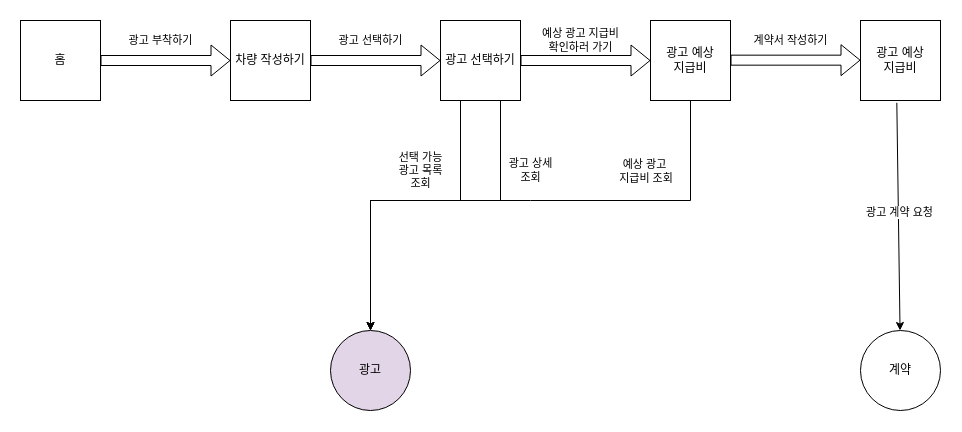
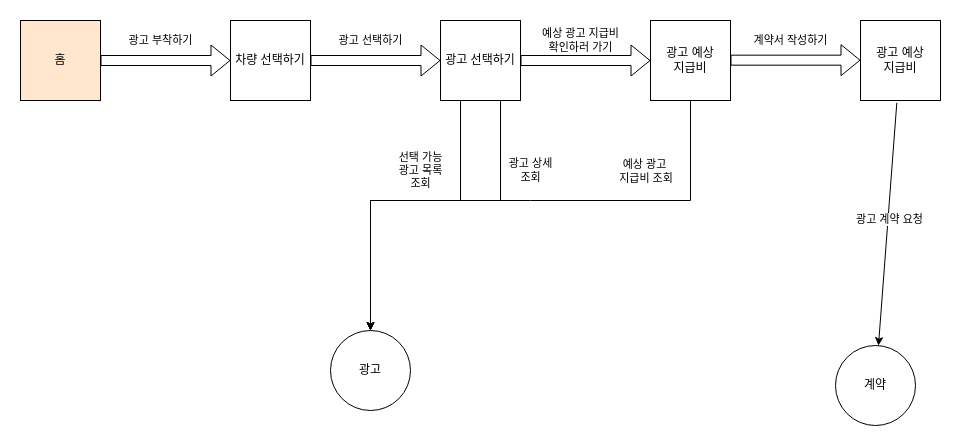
  <mxCell id="0" />
  <mxCell id="1" parent="0" />
- <mxCell id="2" value="홈" style="whiteSpace=wrap;html=1;aspect=fixed;" vertex="1" parent="1"><mxGeometry x="20" y="20" width="80" height="80" as="geometry" /></mxCell>
- <mxCell id="3" value="차량 작성하기" style="whiteSpace=wrap;html=1;aspect=fixed;" vertex="1" parent="1"><mxGeometry x="230" y="20" width="80" height="80" as="geometry" /></mxCell>
+ <mxCell id="2" value="홈" style="whiteSpace=wrap;html=1;aspect=fixed;fillColor=#ffe6cc;" vertex="1" parent="1"><mxGeometry x="20" y="20" width="80" height="80" as="geometry" /></mxCell>
+ <mxCell id="3" value="차량 선택하기" style="whiteSpace=wrap;html=1;aspect=fixed;" vertex="1" parent="1"><mxGeometry x="230" y="20" width="80" height="80" as="geometry" /></mxCell>
  <mxCell id="4" value="광고 부착하기" style="shape=flexArrow;endArrow=classic;html=1;rounded=0;exitX=1;exitY=0.5;exitDx=0;exitDy=0;entryX=0;entryY=0.5;entryDx=0;entryDy=0;" edge="1" parent="1" source="2" target="3"><mxGeometry x="-0.077" y="20" width="50" height="50" relative="1" as="geometry"><mxPoint x="130" y="100" as="sourcePoint" /><mxPoint x="180" y="50" as="targetPoint" /><mxPoint as="offset" /></mxGeometry></mxCell>
  <mxCell id="5" value="광고 선택하기" style="whiteSpace=wrap;html=1;aspect=fixed;" vertex="1" parent="1"><mxGeometry x="440" y="20" width="80" height="80" as="geometry" /></mxCell>
  <mxCell id="6" value="광고 선택하기" style="shape=flexArrow;endArrow=classic;html=1;rounded=0;exitX=1;exitY=0.5;exitDx=0;exitDy=0;" edge="1" parent="1" source="3"><mxGeometry x="-0.077" y="20" width="50" height="50" relative="1" as="geometry"><mxPoint x="320" y="59.67" as="sourcePoint" /><mxPoint x="440" y="60" as="targetPoint" /><mxPoint as="offset" /></mxGeometry></mxCell>
- <mxCell id="7" value="광고" style="ellipse;whiteSpace=wrap;html=1;aspect=fixed;fillColor=#e1d5e7;" vertex="1" parent="1"><mxGeometry x="330" y="330" width="80" height="80" as="geometry" /></mxCell>
+ <mxCell id="7" value="광고" style="ellipse;whiteSpace=wrap;html=1;aspect=fixed;" vertex="1" parent="1"><mxGeometry x="330" y="330" width="80" height="80" as="geometry" /></mxCell>
  <mxCell id="8" value="선택 가능&lt;br&gt;광고 목록&lt;br&gt;조회" style="endArrow=classic;html=1;rounded=0;entryX=0.5;entryY=0;entryDx=0;entryDy=0;" edge="1" parent="1" target="7"><mxGeometry x="-0.125" y="-30" width="50" height="50" relative="1" as="geometry"><mxPoint x="460" y="100" as="sourcePoint" /><mxPoint x="460" y="260" as="targetPoint" /><Array as="points"><mxPoint x="460" y="200" /><mxPoint x="370" y="200" /></Array><mxPoint as="offset" /></mxGeometry></mxCell>
  <mxCell id="9" value="광고 상세&lt;br&gt;조회" style="endArrow=classic;html=1;rounded=0;exitX=0.75;exitY=1;exitDx=0;exitDy=0;entryX=0.5;entryY=0;entryDx=0;entryDy=0;" edge="1" parent="1" source="5" target="7"><mxGeometry x="-0.611" y="30" width="50" height="50" relative="1" as="geometry"><mxPoint x="510" y="100" as="sourcePoint" /><mxPoint x="510" y="260" as="targetPoint" /><mxPoint as="offset" /><Array as="points"><mxPoint x="500" y="200" /><mxPoint x="370" y="200" /></Array></mxGeometry></mxCell>
  <mxCell id="10" value="광고 예상&lt;br&gt;지급비" style="whiteSpace=wrap;html=1;aspect=fixed;" vertex="1" parent="1"><mxGeometry x="650" y="20" width="80" height="80" as="geometry" /></mxCell>
  <mxCell id="11" value="예상 광고 지급비&lt;br&gt;확인하러 가기" style="shape=flexArrow;endArrow=classic;html=1;rounded=0;" edge="1" parent="1"><mxGeometry x="-0.077" y="20" width="50" height="50" relative="1" as="geometry"><mxPoint x="520" y="60" as="sourcePoint" /><mxPoint x="650" y="60" as="targetPoint" /><mxPoint as="offset" /></mxGeometry></mxCell>
  <mxCell id="12" value="" style="endArrow=classic;html=1;rounded=0;exitX=0.5;exitY=1;exitDx=0;exitDy=0;" edge="1" parent="1" source="10"><mxGeometry width="50" height="50" relative="1" as="geometry"><mxPoint x="660" y="210" as="sourcePoint" /><mxPoint x="370" y="330" as="targetPoint" /><Array as="points"><mxPoint x="690" y="200" /><mxPoint x="530" y="200" /><mxPoint x="370" y="200" /></Array></mxGeometry></mxCell>
  <mxCell id="13" value="예상 광고&lt;br&gt;&amp;nbsp;지급비 조회" style="edgeLabel;html=1;align=center;verticalAlign=middle;resizable=0;points=[];" vertex="1" connectable="0" parent="12"><mxGeometry x="-0.259" y="-1" relative="1" as="geometry"><mxPoint x="57" y="-29" as="offset" /></mxGeometry></mxCell>
  <mxCell id="14" value="광고 예상&lt;br&gt;지급비" style="whiteSpace=wrap;html=1;aspect=fixed;" vertex="1" parent="1"><mxGeometry x="860" y="20" width="80" height="80" as="geometry" /></mxCell>
  <mxCell id="15" value="계약서 작성하기" style="shape=flexArrow;endArrow=classic;html=1;rounded=0;" edge="1" parent="1"><mxGeometry x="-0.077" y="20" width="50" height="50" relative="1" as="geometry"><mxPoint x="730" y="59.67" as="sourcePoint" /><mxPoint x="860" y="59.67" as="targetPoint" /><mxPoint as="offset" /></mxGeometry></mxCell>
- <mxCell id="16" value="계약" style="ellipse;whiteSpace=wrap;html=1;aspect=fixed;" vertex="1" parent="1"><mxGeometry x="860" y="330" width="80" height="80" as="geometry" /></mxCell>
+ <mxCell id="16" value="계약" style="ellipse;whiteSpace=wrap;html=1;aspect=fixed;" vertex="1" parent="1"><mxGeometry x="835" y="345" width="80" height="80" as="geometry" /></mxCell>
  <mxCell id="17" value="" style="endArrow=classic;html=1;rounded=0;exitX=0.454;exitY=1.029;exitDx=0;exitDy=0;exitPerimeter=0;" edge="1" parent="1" source="14" target="16"><mxGeometry width="50" height="50" relative="1" as="geometry"><mxPoint x="840" y="240" as="sourcePoint" /><mxPoint x="890" y="190" as="targetPoint" /></mxGeometry></mxCell>
  <mxCell id="18" value="광고 계약 요청" style="edgeLabel;html=1;align=center;verticalAlign=middle;resizable=0;points=[];" vertex="1" connectable="0" parent="17"><mxGeometry x="-0.045" y="1" relative="1" as="geometry"><mxPoint as="offset" /></mxGeometry></mxCell>
